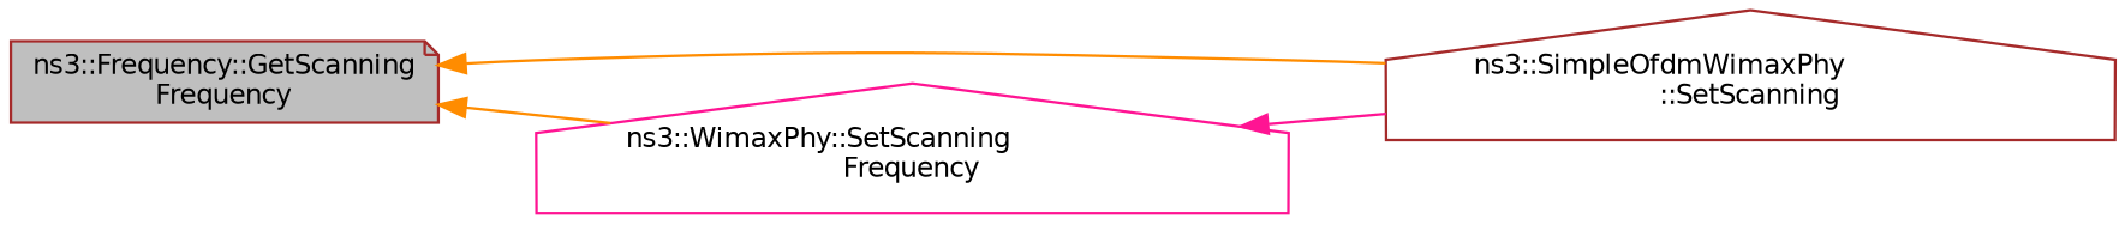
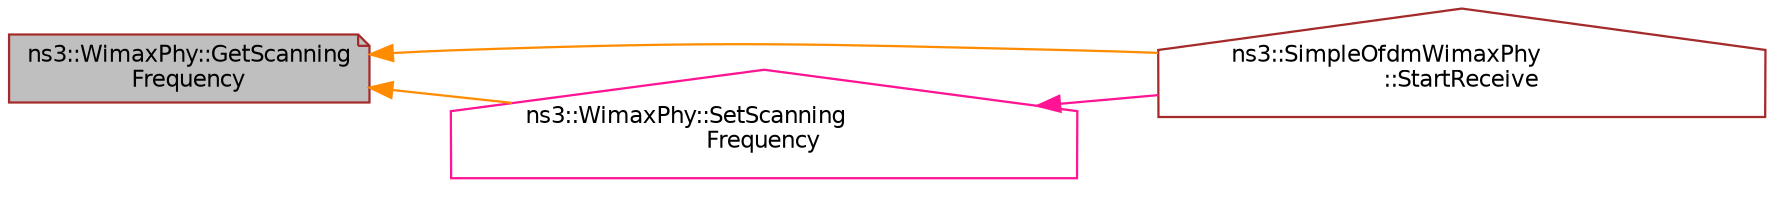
  digraph {
    rankdir=LR
    node [color=brown fillcolor=white fontname=Helvetica fontsize=10 shape=house style=filled]
    edge [color=darkorange dir=back fontname=Helvetica fontsize=10 labelfontname=Helvetica labelfontsize=10 style=solid]
-   n1 [fillcolor=grey75 fontcolor=black height=0.2 label="ns3::Frequency::GetScanning\lFrequency" shape=note width=0.4]
-   n2 [height=0.2 label="ns3::SimpleOfdmWimaxPhy\l::SetScanning" width=0.4]
+   n1 [fillcolor=grey75 fontcolor=black height=0.2 label="ns3::WimaxPhy::GetScanning\lFrequency" shape=note width=0.4]
+   n2 [height=0.2 label="ns3::SimpleOfdmWimaxPhy\l::StartReceive" width=0.4]
    n3 [color=deeppink height=0.2 label="ns3::WimaxPhy::SetScanning\lFrequency" width=0.4]
    n1 -> n2
    n1 -> n3
    n3 -> n2 [color=deeppink]
  }
